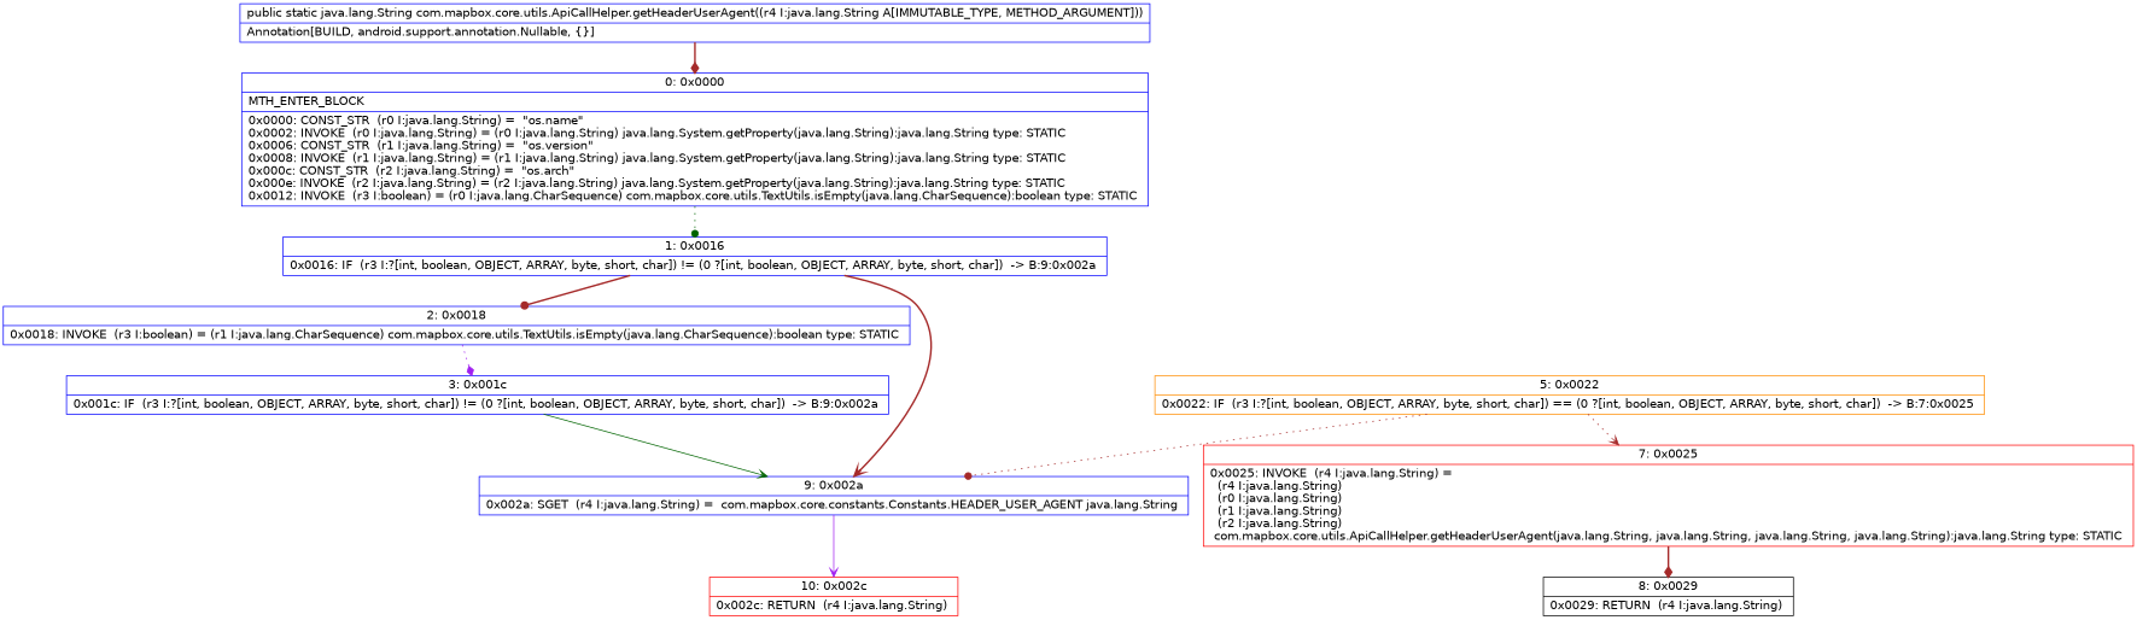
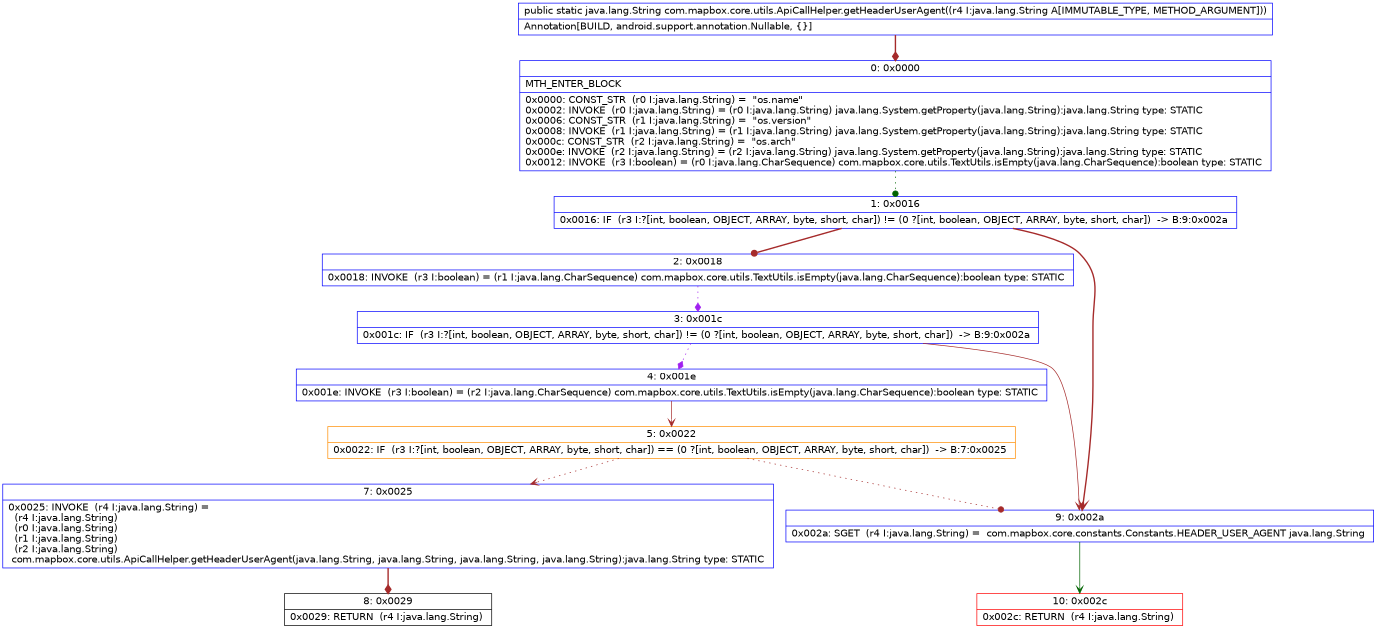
  digraph {
    fontname="DejaVu Sans"
    node [color=blue fontname="DejaVu Sans" shape=record]
    edge [arrowhead=vee color=brown fontname="DejaVu Sans" style=dotted]
    n1 [label="{0\:\ 0x0000|MTH_ENTER_BLOCK\l|0x0000: CONST_STR  (r0 I:java.lang.String) =  \"os.name\" \l0x0002: INVOKE  (r0 I:java.lang.String) = (r0 I:java.lang.String) java.lang.System.getProperty(java.lang.String):java.lang.String type: STATIC \l0x0006: CONST_STR  (r1 I:java.lang.String) =  \"os.version\" \l0x0008: INVOKE  (r1 I:java.lang.String) = (r1 I:java.lang.String) java.lang.System.getProperty(java.lang.String):java.lang.String type: STATIC \l0x000c: CONST_STR  (r2 I:java.lang.String) =  \"os.arch\" \l0x000e: INVOKE  (r2 I:java.lang.String) = (r2 I:java.lang.String) java.lang.System.getProperty(java.lang.String):java.lang.String type: STATIC \l0x0012: INVOKE  (r3 I:boolean) = (r0 I:java.lang.CharSequence) com.mapbox.core.utils.TextUtils.isEmpty(java.lang.CharSequence):boolean type: STATIC \l}"]
    n2 [label="{1\:\ 0x0016|0x0016: IF  (r3 I:?[int, boolean, OBJECT, ARRAY, byte, short, char]) != (0 ?[int, boolean, OBJECT, ARRAY, byte, short, char])  \-\> B:9:0x002a \l}"]
    n3 [label="{2\:\ 0x0018|0x0018: INVOKE  (r3 I:boolean) = (r1 I:java.lang.CharSequence) com.mapbox.core.utils.TextUtils.isEmpty(java.lang.CharSequence):boolean type: STATIC \l}"]
    n4 [label="{9\:\ 0x002a|0x002a: SGET  (r4 I:java.lang.String) =  com.mapbox.core.constants.Constants.HEADER_USER_AGENT java.lang.String \l}"]
    n5 [label="{3\:\ 0x001c|0x001c: IF  (r3 I:?[int, boolean, OBJECT, ARRAY, byte, short, char]) != (0 ?[int, boolean, OBJECT, ARRAY, byte, short, char])  \-\> B:9:0x002a \l}"]
    n6 [color=red label="{10\:\ 0x002c|0x002c: RETURN  (r4 I:java.lang.String) \l}"]
+   n7 [label="{4\:\ 0x001e|0x001e: INVOKE  (r3 I:boolean) = (r2 I:java.lang.CharSequence) com.mapbox.core.utils.TextUtils.isEmpty(java.lang.CharSequence):boolean type: STATIC \l}"]
    n8 [color=darkorange label="{5\:\ 0x0022|0x0022: IF  (r3 I:?[int, boolean, OBJECT, ARRAY, byte, short, char]) == (0 ?[int, boolean, OBJECT, ARRAY, byte, short, char])  \-\> B:7:0x0025 \l}"]
-   n9 [color=red label="{7\:\ 0x0025|0x0025: INVOKE  (r4 I:java.lang.String) = \l  (r4 I:java.lang.String)\l  (r0 I:java.lang.String)\l  (r1 I:java.lang.String)\l  (r2 I:java.lang.String)\l com.mapbox.core.utils.ApiCallHelper.getHeaderUserAgent(java.lang.String, java.lang.String, java.lang.String, java.lang.String):java.lang.String type: STATIC \l}"]
+   n9 [label="{7\:\ 0x0025|0x0025: INVOKE  (r4 I:java.lang.String) = \l  (r4 I:java.lang.String)\l  (r0 I:java.lang.String)\l  (r1 I:java.lang.String)\l  (r2 I:java.lang.String)\l com.mapbox.core.utils.ApiCallHelper.getHeaderUserAgent(java.lang.String, java.lang.String, java.lang.String, java.lang.String):java.lang.String type: STATIC \l}"]
    n10 [color=black label="{8\:\ 0x0029|0x0029: RETURN  (r4 I:java.lang.String) \l}"]
    n11 [label="{public static java.lang.String com.mapbox.core.utils.ApiCallHelper.getHeaderUserAgent((r4 I:java.lang.String A[IMMUTABLE_TYPE, METHOD_ARGUMENT]))  | Annotation[BUILD, android.support.annotation.Nullable, \{\}]\l}"]
    n1 -> n2 [arrowhead=dot color=darkgreen]
    n2 -> n3 [arrowhead=dot style=bold]
    n2 -> n4 [style=bold]
    n3 -> n5 [arrowhead=diamond color=purple]
-   n4 -> n6 [color=purple style=solid]
-   n5 -> n4 [color=darkgreen style=solid]
+   n4 -> n6 [color=darkgreen style=solid]
+   n5 -> n4 [style=solid]
+   n5 -> n7 [arrowhead=diamond color=purple]
+   n7 -> n8 [style=solid]
    n8 -> n4 [arrowhead=dot]
    n8 -> n9
    n9 -> n10 [arrowhead=diamond style=bold]
    n11 -> n1 [arrowhead=diamond style=bold]
  }
